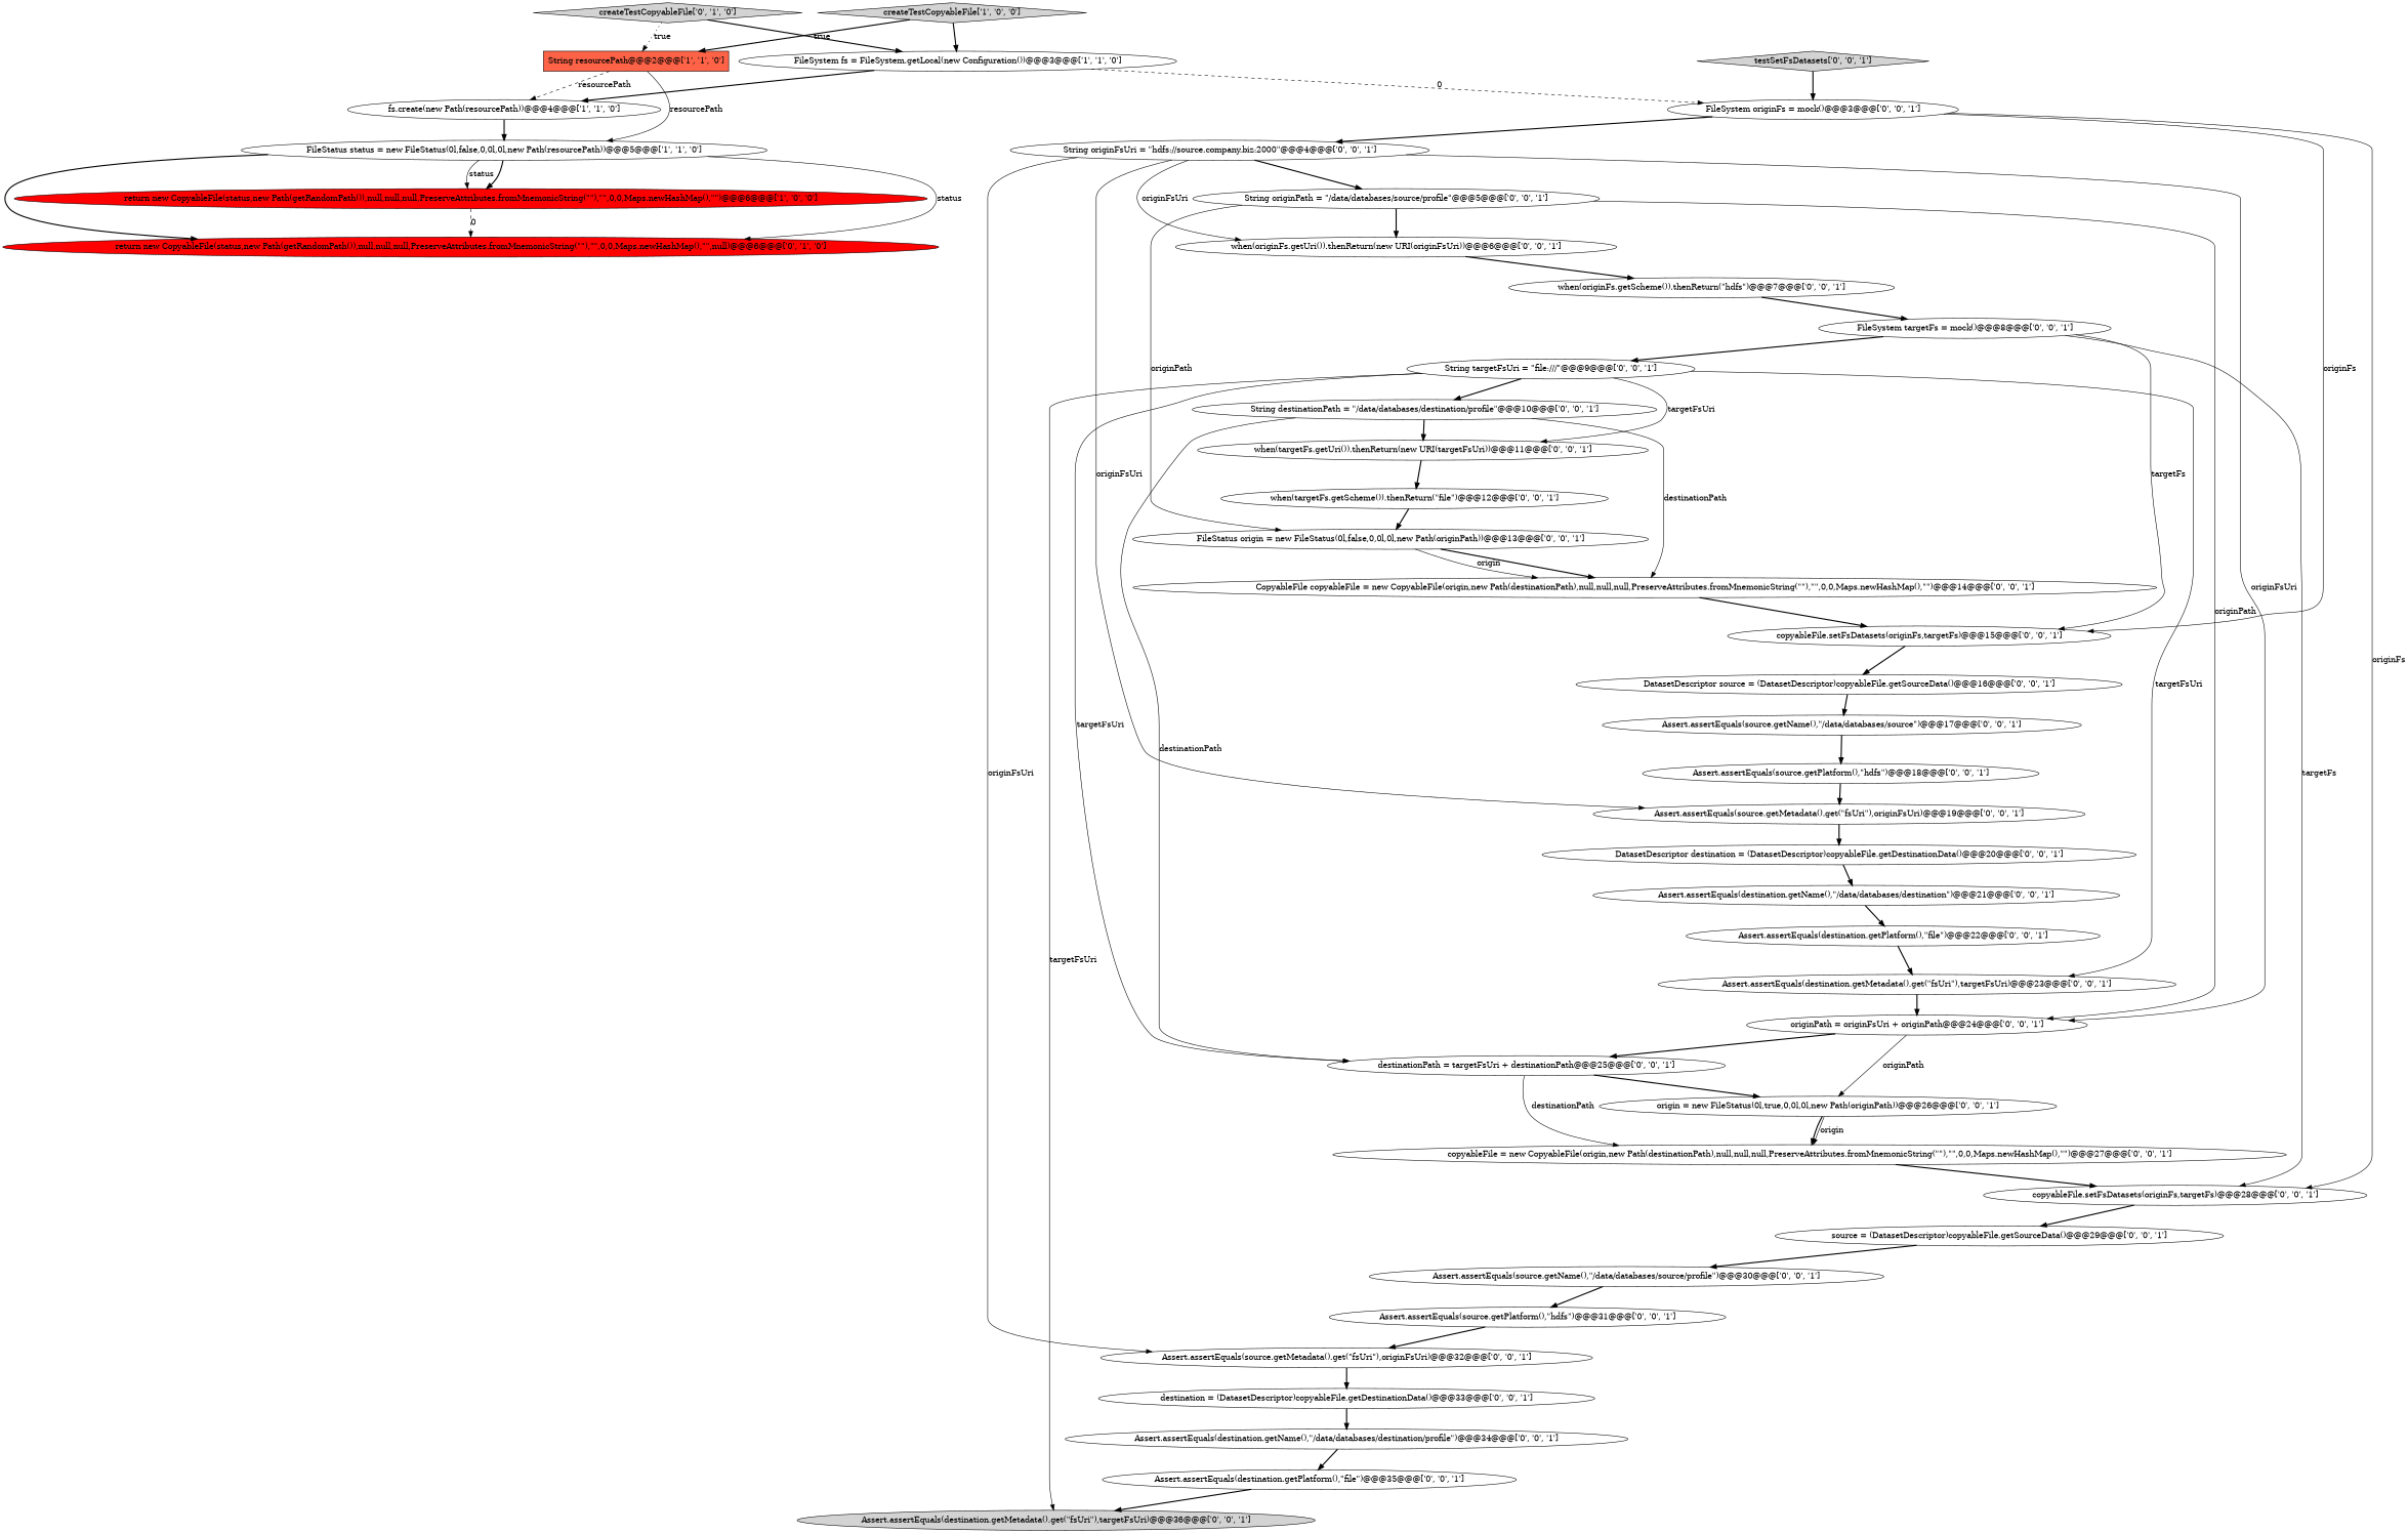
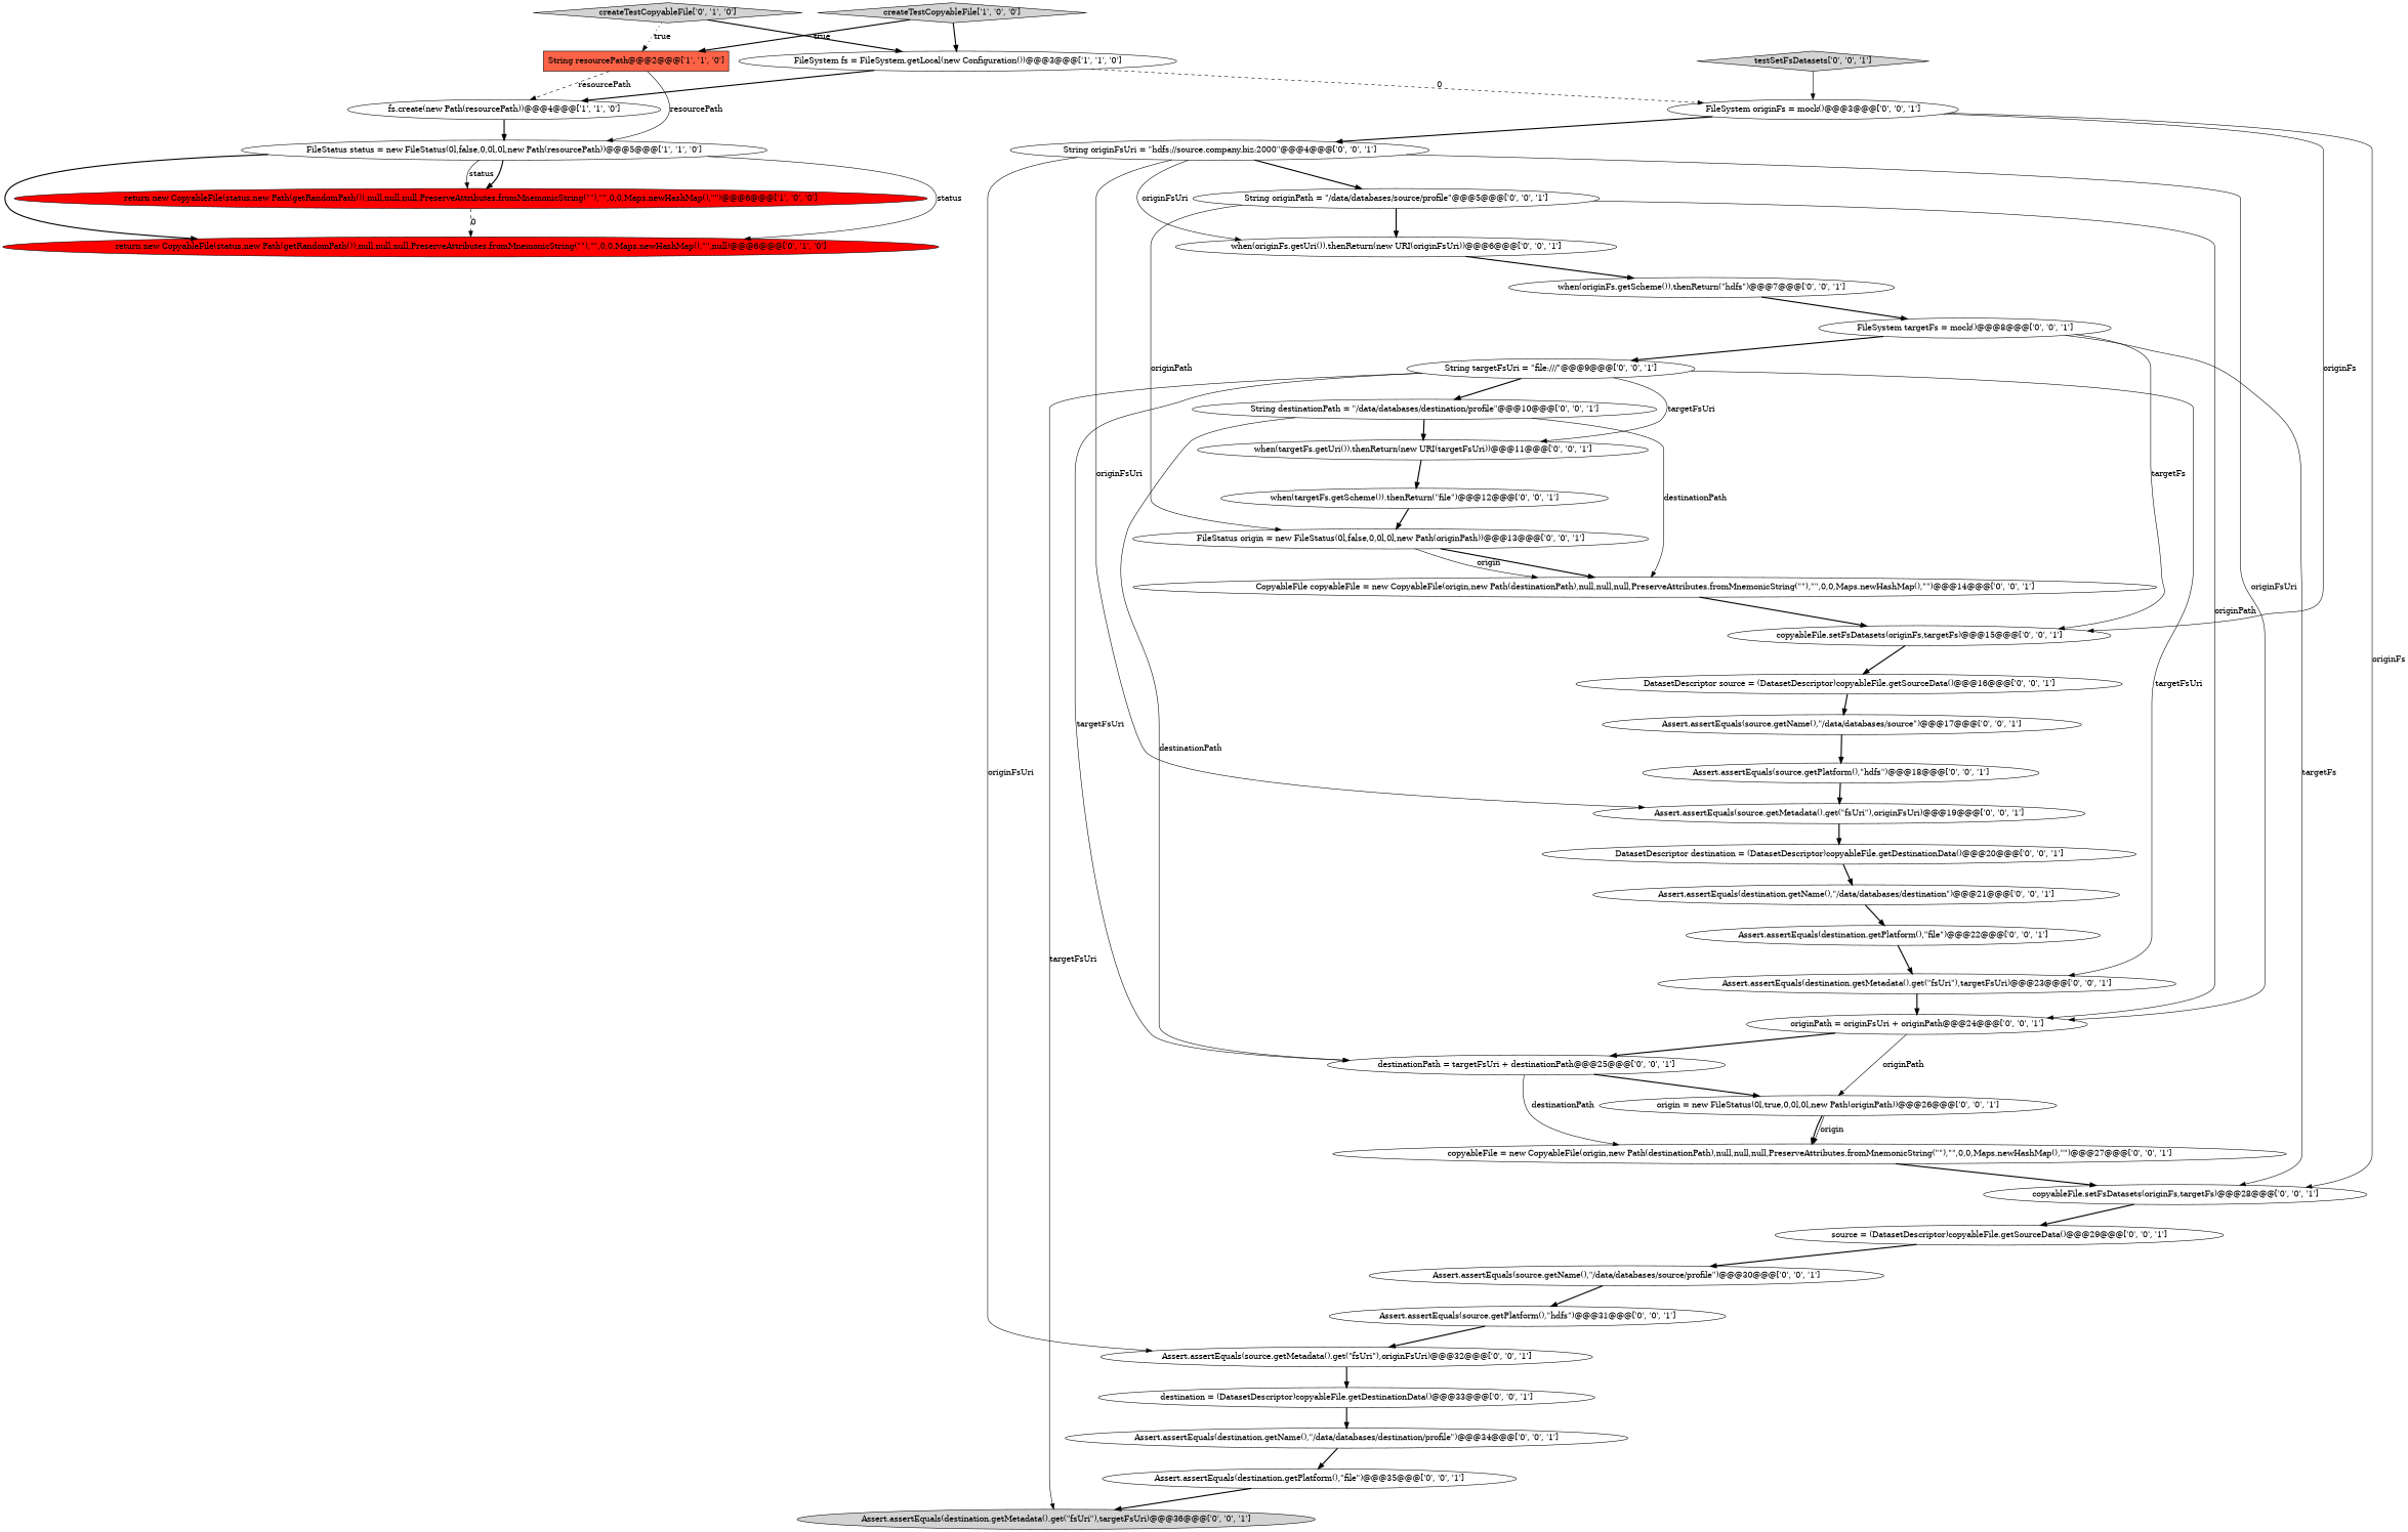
  digraph {
    node [fillcolor=white shape=ellipse style=filled]
    edge [style=bold]
    n1 [label="origin = new FileStatus(0l,true,0,0l,0l,new Path(originPath))@@@26@@@['0', '0', '1']"]
    n2 [label="copyableFile = new CopyableFile(origin,new Path(destinationPath),null,null,null,PreserveAttributes.fromMnemonicString(\"\"),\"\",0,0,Maps.newHashMap(),\"\")@@@27@@@['0', '0', '1']"]
    n3 [label="copyableFile.setFsDatasets(originFs,targetFs)@@@28@@@['0', '0', '1']"]
    n4 [fillcolor=lightgray label="Assert.assertEquals(destination.getMetadata().get(\"fsUri\"),targetFsUri)@@@36@@@['0', '0', '1']"]
    n5 [label="String targetFsUri = \"file:///\"@@@9@@@['0', '0', '1']"]
    n6 [label="destinationPath = targetFsUri + destinationPath@@@25@@@['0', '0', '1']"]
    n7 [label="String destinationPath = \"/data/databases/destination/profile\"@@@10@@@['0', '0', '1']"]
    n8 [label="Assert.assertEquals(destination.getMetadata().get(\"fsUri\"),targetFsUri)@@@23@@@['0', '0', '1']"]
    n9 [label="when(targetFs.getUri()).thenReturn(new URI(targetFsUri))@@@11@@@['0', '0', '1']"]
    n10 [label="CopyableFile copyableFile = new CopyableFile(origin,new Path(destinationPath),null,null,null,PreserveAttributes.fromMnemonicString(\"\"),\"\",0,0,Maps.newHashMap(),\"\")@@@14@@@['0', '0', '1']"]
    n11 [label="originPath = originFsUri + originPath@@@24@@@['0', '0', '1']"]
    n12 [label="when(targetFs.getScheme()).thenReturn(\"file\")@@@12@@@['0', '0', '1']"]
    n13 [label="String originPath = \"/data/databases/source/profile\"@@@5@@@['0', '0', '1']"]
    n14 [label="FileStatus origin = new FileStatus(0l,false,0,0l,0l,new Path(originPath))@@@13@@@['0', '0', '1']"]
    n15 [label="when(originFs.getUri()).thenReturn(new URI(originFsUri))@@@6@@@['0', '0', '1']"]
    n16 [label="when(originFs.getScheme()).thenReturn(\"hdfs\")@@@7@@@['0', '0', '1']"]
    n17 [label="destination = (DatasetDescriptor)copyableFile.getDestinationData()@@@33@@@['0', '0', '1']"]
    n18 [label="Assert.assertEquals(destination.getName(),\"/data/databases/destination/profile\")@@@34@@@['0', '0', '1']"]
    n19 [label="Assert.assertEquals(destination.getPlatform(),\"file\")@@@35@@@['0', '0', '1']"]
    n20 [label="FileSystem originFs = mock()@@@3@@@['0', '0', '1']"]
    n21 [label="copyableFile.setFsDatasets(originFs,targetFs)@@@15@@@['0', '0', '1']"]
    n22 [label="String originFsUri = \"hdfs://source.company.biz:2000\"@@@4@@@['0', '0', '1']"]
    n23 [label="DatasetDescriptor source = (DatasetDescriptor)copyableFile.getSourceData()@@@16@@@['0', '0', '1']"]
    n24 [label="source = (DatasetDescriptor)copyableFile.getSourceData()@@@29@@@['0', '0', '1']"]
    n25 [label="Assert.assertEquals(source.getMetadata().get(\"fsUri\"),originFsUri)@@@19@@@['0', '0', '1']"]
    n26 [label="Assert.assertEquals(source.getMetadata().get(\"fsUri\"),originFsUri)@@@32@@@['0', '0', '1']"]
    n27 [label="Assert.assertEquals(source.getName(),\"/data/databases/source\")@@@17@@@['0', '0', '1']"]
    n28 [label="DatasetDescriptor destination = (DatasetDescriptor)copyableFile.getDestinationData()@@@20@@@['0', '0', '1']"]
    n29 [label="Assert.assertEquals(destination.getName(),\"/data/databases/destination\")@@@21@@@['0', '0', '1']"]
    n30 [label="Assert.assertEquals(destination.getPlatform(),\"file\")@@@22@@@['0', '0', '1']"]
    n31 [label="Assert.assertEquals(source.getPlatform(),\"hdfs\")@@@18@@@['0', '0', '1']"]
    n32 [label="FileSystem fs = FileSystem.getLocal(new Configuration())@@@3@@@['1', '1', '0']"]
    n33 [label="fs.create(new Path(resourcePath))@@@4@@@['1', '1', '0']"]
    n34 [label="FileStatus status = new FileStatus(0l,false,0,0l,0l,new Path(resourcePath))@@@5@@@['1', '1', '0']"]
    n35 [fillcolor=tomato label="String resourcePath@@@2@@@['1', '1', '0']" shape=box]
    n36 [fillcolor=red label="return new CopyableFile(status,new Path(getRandomPath()),null,null,null,PreserveAttributes.fromMnemonicString(\"\"),\"\",0,0,Maps.newHashMap(),\"\",null)@@@6@@@['0', '1', '0']"]
    n37 [fillcolor=red label="return new CopyableFile(status,new Path(getRandomPath()),null,null,null,PreserveAttributes.fromMnemonicString(\"\"),\"\",0,0,Maps.newHashMap(),\"\")@@@6@@@['1', '0', '0']"]
    n38 [label="Assert.assertEquals(source.getName(),\"/data/databases/source/profile\")@@@30@@@['0', '0', '1']"]
    n39 [label="FileSystem targetFs = mock()@@@8@@@['0', '0', '1']"]
    n40 [fillcolor=lightgray label="testSetFsDatasets['0', '0', '1']" shape=diamond]
    n41 [fillcolor=lightgray label="createTestCopyableFile['0', '1', '0']" shape=diamond]
    n42 [fillcolor=lightgray label="createTestCopyableFile['1', '0', '0']" shape=diamond]
    n43 [label="Assert.assertEquals(source.getPlatform(),\"hdfs\")@@@31@@@['0', '0', '1']"]
    n1 -> n2 [label=origin style=solid]
    n1 -> n2
    n2 -> n3
    n3 -> n24
    n5 -> n4 [label=targetFsUri style=solid]
    n5 -> n6 [label=targetFsUri style=solid]
    n5 -> n7
    n5 -> n8 [label=targetFsUri style=solid]
    n5 -> n9 [label=targetFsUri style=solid]
    n6 -> n1
    n6 -> n2 [label=destinationPath style=solid]
    n7 -> n6 [label=destinationPath style=solid]
    n7 -> n9
    n7 -> n10 [label=destinationPath style=solid]
    n8 -> n11
    n9 -> n12
    n10 -> n21
    n11 -> n1 [label=originPath style=solid]
    n11 -> n6
    n12 -> n14
    n13 -> n11 [label=originPath style=solid]
    n13 -> n14 [label=originPath style=solid]
    n13 -> n15
    n14 -> n10
    n14 -> n10 [label=origin style=solid]
    n15 -> n16
    n16 -> n39
    n17 -> n18
    n18 -> n19
    n19 -> n4
    n20 -> n3 [label=originFs style=solid]
    n20 -> n21 [label=originFs style=solid]
    n20 -> n22
    n21 -> n23
    n22 -> n11 [label=originFsUri style=solid]
    n22 -> n13
    n22 -> n15 [label=originFsUri style=solid]
    n22 -> n25 [label=originFsUri style=solid]
    n22 -> n26 [label=originFsUri style=solid]
    n23 -> n27
    n24 -> n38
    n25 -> n28
    n26 -> n17
    n27 -> n31
    n28 -> n29
    n29 -> n30
    n30 -> n8
    n31 -> n25
    n32 -> n20 [label=0 style=dashed]
    n32 -> n33
    n33 -> n34
    n34 -> n36
    n34 -> n36 [label=status style=solid]
    n34 -> n37
    n34 -> n37 [label=status style=solid]
    n35 -> n33 [label=resourcePath style=dashed]
    n35 -> n34 [label=resourcePath style=solid]
    n37 -> n36 [label=0 style=dashed]
    n38 -> n43
    n39 -> n3 [label=targetFs style=solid]
    n39 -> n5
    n39 -> n21 [label=targetFs style=solid]
-   n40 -> n20
+   n40 -> n20 [style=solid]
    n41 -> n32
    n41 -> n35 [label=true style=dotted]
    n42 -> n32
    n42 -> n35 [label=true]
    n43 -> n26
  }
